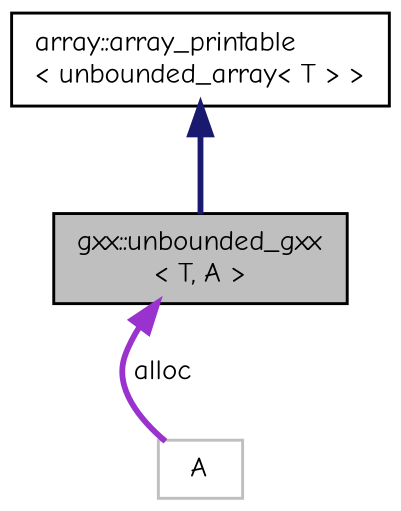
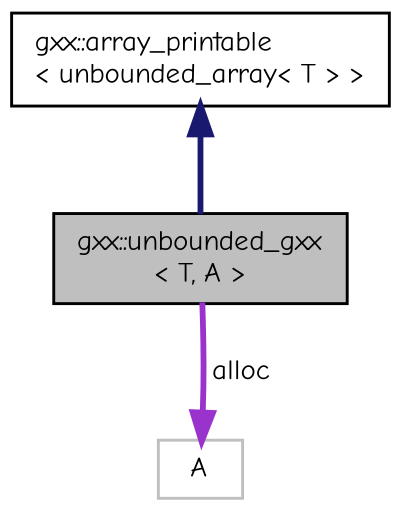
  digraph {
    fontname="Comic Neue"
    node [color=black fillcolor=white fontname="Comic Neue" fontsize=10 shape=record style=filled]
    edge [dir=back fontname="Comic Neue" fontsize=10 labelfontname=Helvetica labelfontsize=10 style=bold]
    n1 [fillcolor=grey75 fontcolor=black height=0.2 label="gxx::unbounded_gxx\l\< T, A \>" width=0.4]
-   n2 [height=0.2 label="array::array_printable\l\< unbounded_array\< T \> \>" width=0.4]
+   n2 [height=0.2 label="gxx::array_printable\l\< unbounded_array\< T \> \>" width=0.4]
    n3 [color=grey75 height=0.2 label=A width=0.4]
    n2 -> n1 [color=midnightblue]
-   n1 -> n3 [color=darkorchid3 label=" alloc"]
+   n3 -> n1 [color=darkorchid3 label=" alloc"]
  }
